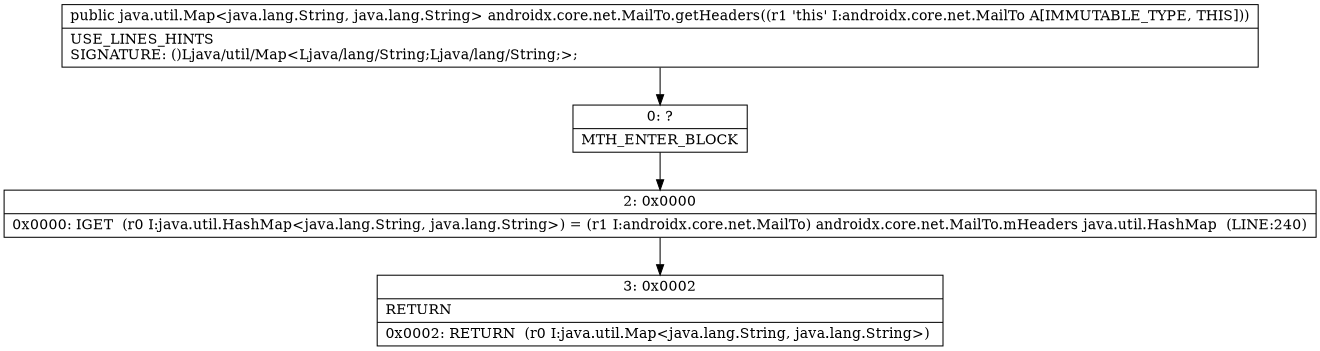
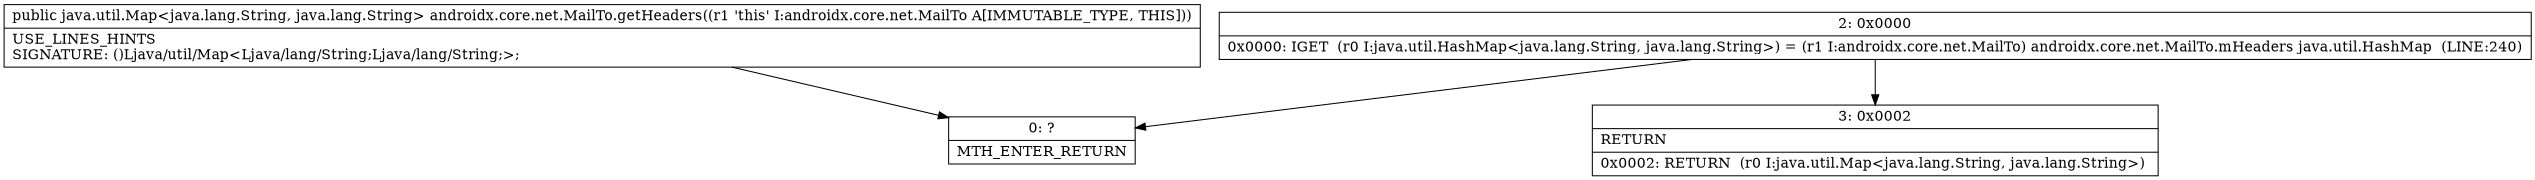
  digraph {
    node [shape=record]
-   n1 [label="{0\:\ ?|MTH_ENTER_BLOCK\l}"]
+   n1 [label="{0\:\ ?|MTH_ENTER_RETURN\l}"]
    n2 [label="{2\:\ 0x0000|0x0000: IGET  (r0 I:java.util.HashMap\<java.lang.String, java.lang.String\>) = (r1 I:androidx.core.net.MailTo) androidx.core.net.MailTo.mHeaders java.util.HashMap  (LINE:240)\l}"]
    n3 [label="{3\:\ 0x0002|RETURN\l|0x0002: RETURN  (r0 I:java.util.Map\<java.lang.String, java.lang.String\>) \l}"]
    n4 [label="{public java.util.Map\<java.lang.String, java.lang.String\> androidx.core.net.MailTo.getHeaders((r1 'this' I:androidx.core.net.MailTo A[IMMUTABLE_TYPE, THIS]))  | USE_LINES_HINTS\lSIGNATURE: ()Ljava\/util\/Map\<Ljava\/lang\/String;Ljava\/lang\/String;\>;\l}"]
-   n1 -> n2
+   n2 -> n1
    n2 -> n3
    n4 -> n1
  }
